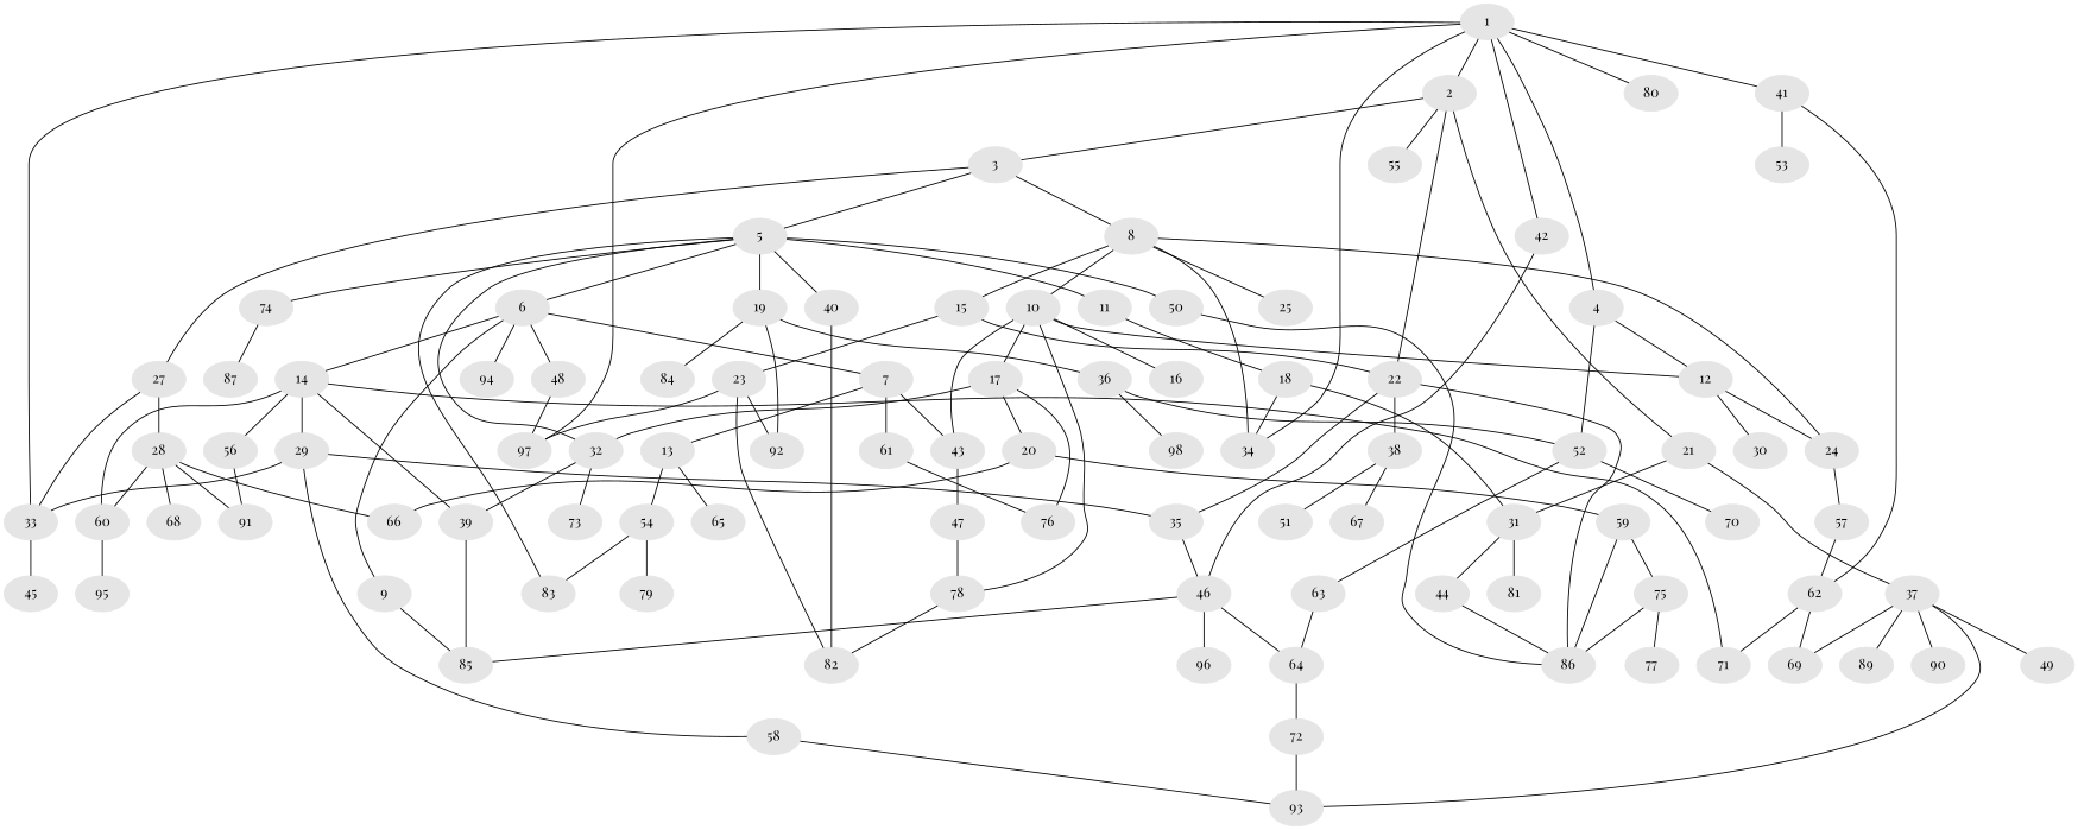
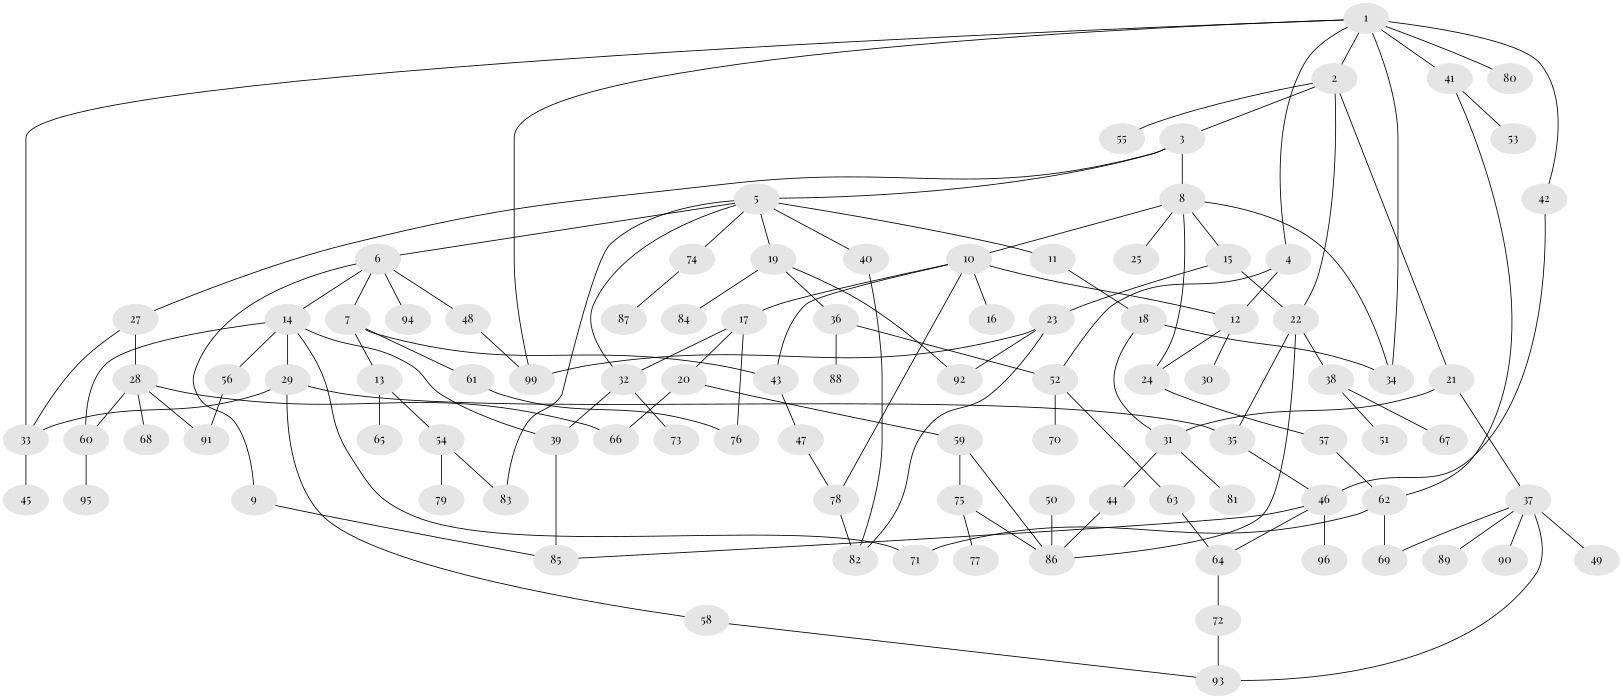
  graph {
    fontname="Playfair Display"
    node [color=gray90 fontname="Playfair Display" style=filled]
    edge [fontname="Playfair Display"]
    1
    2
    4
    33
    34
    41
    42
    80
-   97
+   97 [label=99]
    3
    21
    22
    55
    12
    52
    45
    53
    62
    46
    5
    8
    27
    31
    37
    35
    38
    86
    6
    11
    19
    32
    40
    50
    74
    83
    10
    15
    24
    25
    28
    30
    63
    70
    7
    9
    14
    48
    94
    18
    36
    84
    92
    39
    73
    82
    87
    13
    43
    61
    85
    29
    56
    60
    71
    54
    65
    47
    76
    16
    17
    78
    23
    57
    20
    79
    58
    91
    95
    59
    66
    44
    81
-   88 [label=98]
+   88
    75
    49
    69
    89
    90
    93
    51
    67
    68
    64
    96
    72
    77
    1 -- 2
    1 -- 4
    1 -- 33
    1 -- 34
    1 -- 41
    1 -- 42
    1 -- 80
    1 -- 97
    2 -- 3
    2 -- 21
    2 -- 22
    2 -- 55
    4 -- 12
    4 -- 52
    33 -- 45
    41 -- 53
    41 -- 62
    42 -- 46
    3 -- 5
    3 -- 8
    3 -- 27
    21 -- 31
    21 -- 37
    22 -- 35
    22 -- 38
    22 -- 86
    12 -- 24
    12 -- 30
    52 -- 63
    52 -- 70
    62 -- 71
    62 -- 69
    46 -- 85
    46 -- 64
    46 -- 96
    5 -- 6
    5 -- 11
    5 -- 19
    5 -- 32
    5 -- 40
-   5 -- 50
    5 -- 74
    5 -- 83
    8 -- 34
    8 -- 10
    8 -- 15
    8 -- 24
    8 -- 25
    27 -- 33
    27 -- 28
    31 -- 44
    31 -- 81
    37 -- 49
    37 -- 69
    37 -- 89
    37 -- 90
    37 -- 93
    35 -- 46
    38 -- 51
    38 -- 67
    6 -- 7
    6 -- 9
    6 -- 14
    6 -- 48
    6 -- 94
    11 -- 18
    19 -- 36
    19 -- 84
    19 -- 92
    32 -- 39
    32 -- 73
    40 -- 82
    50 -- 86
    74 -- 87
    10 -- 12
    10 -- 43
    10 -- 16
    10 -- 17
    10 -- 78
    15 -- 22
    15 -- 23
    24 -- 57
    28 -- 60
    28 -- 91
    28 -- 66
    28 -- 68
    63 -- 64
    7 -- 13
    7 -- 43
    7 -- 61
    9 -- 85
    14 -- 39
    14 -- 29
    14 -- 56
    14 -- 60
    14 -- 71
    48 -- 97
    18 -- 34
    18 -- 31
    36 -- 52
    36 -- 88
    39 -- 85
    13 -- 54
    13 -- 65
    43 -- 47
    61 -- 76
    29 -- 33
    29 -- 35
    29 -- 58
    56 -- 91
    60 -- 95
    54 -- 83
    54 -- 79
    47 -- 78
    17 -- 32
    17 -- 76
    17 -- 20
    78 -- 82
    23 -- 97
    23 -- 92
    23 -- 82
    57 -- 62
    20 -- 59
    20 -- 66
    58 -- 93
    59 -- 86
    59 -- 75
    44 -- 86
    75 -- 86
    75 -- 77
    64 -- 72
    72 -- 93
  }
